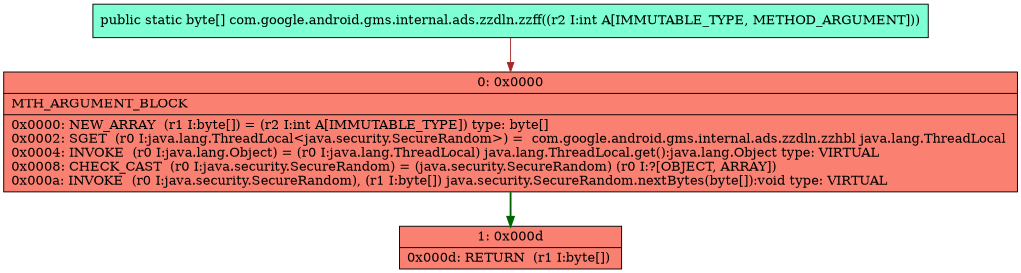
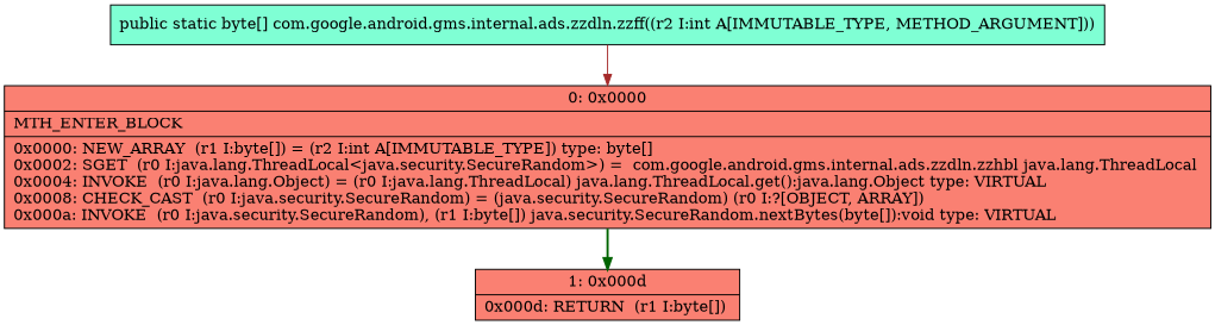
  digraph {
    node [shape=record style=filled fillcolor=salmon]
-   n1 [label="{0\:\ 0x0000|MTH_ARGUMENT_BLOCK\l|0x0000: NEW_ARRAY  (r1 I:byte[]) = (r2 I:int A[IMMUTABLE_TYPE]) type: byte[] \l0x0002: SGET  (r0 I:java.lang.ThreadLocal\<java.security.SecureRandom\>) =  com.google.android.gms.internal.ads.zzdln.zzhbl java.lang.ThreadLocal \l0x0004: INVOKE  (r0 I:java.lang.Object) = (r0 I:java.lang.ThreadLocal) java.lang.ThreadLocal.get():java.lang.Object type: VIRTUAL \l0x0008: CHECK_CAST  (r0 I:java.security.SecureRandom) = (java.security.SecureRandom) (r0 I:?[OBJECT, ARRAY]) \l0x000a: INVOKE  (r0 I:java.security.SecureRandom), (r1 I:byte[]) java.security.SecureRandom.nextBytes(byte[]):void type: VIRTUAL \l}"]
+   n1 [label="{0\:\ 0x0000|MTH_ENTER_BLOCK\l|0x0000: NEW_ARRAY  (r1 I:byte[]) = (r2 I:int A[IMMUTABLE_TYPE]) type: byte[] \l0x0002: SGET  (r0 I:java.lang.ThreadLocal\<java.security.SecureRandom\>) =  com.google.android.gms.internal.ads.zzdln.zzhbl java.lang.ThreadLocal \l0x0004: INVOKE  (r0 I:java.lang.Object) = (r0 I:java.lang.ThreadLocal) java.lang.ThreadLocal.get():java.lang.Object type: VIRTUAL \l0x0008: CHECK_CAST  (r0 I:java.security.SecureRandom) = (java.security.SecureRandom) (r0 I:?[OBJECT, ARRAY]) \l0x000a: INVOKE  (r0 I:java.security.SecureRandom), (r1 I:byte[]) java.security.SecureRandom.nextBytes(byte[]):void type: VIRTUAL \l}"]
    n2 [label="{1\:\ 0x000d|0x000d: RETURN  (r1 I:byte[]) \l}"]
    n3 [label="{public static byte[] com.google.android.gms.internal.ads.zzdln.zzff((r2 I:int A[IMMUTABLE_TYPE, METHOD_ARGUMENT])) }" fillcolor=aquamarine]
    n1 -> n2 [color=darkgreen style=bold]
    n3 -> n1 [color=brown style=solid]
  }
